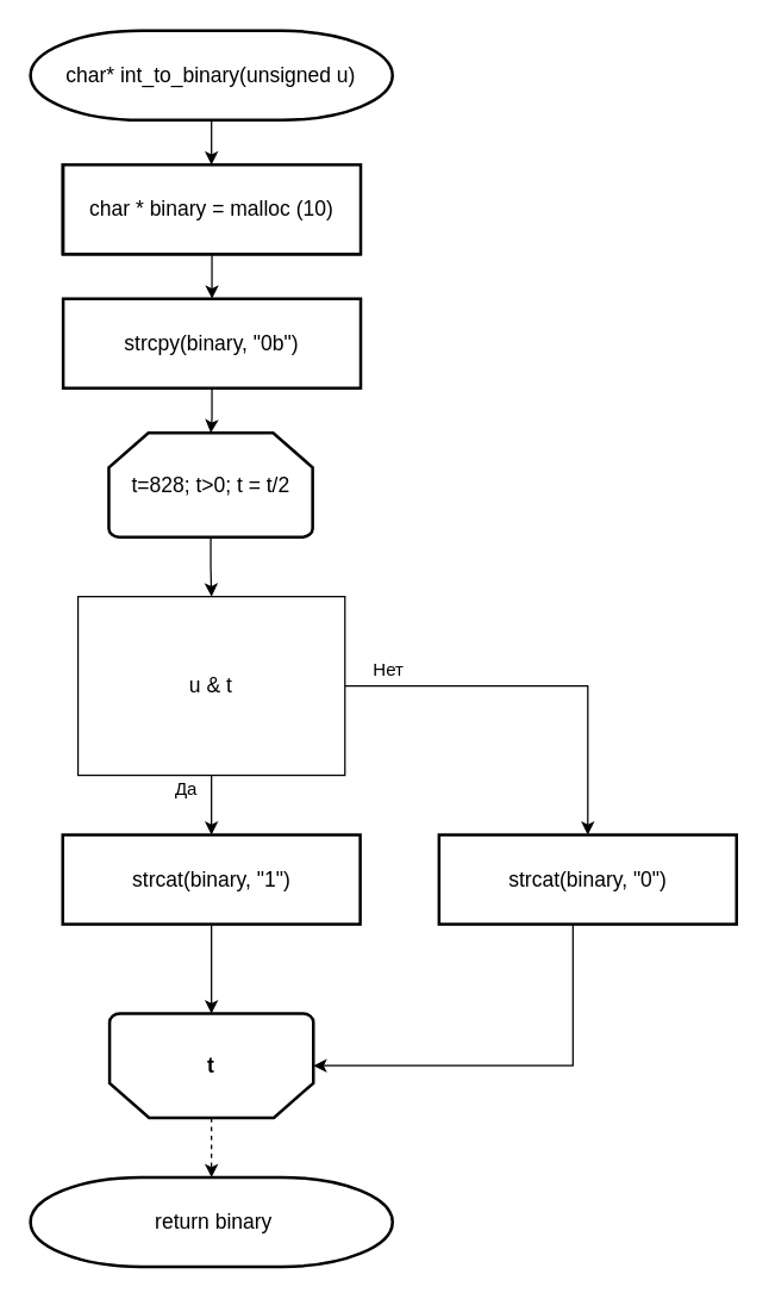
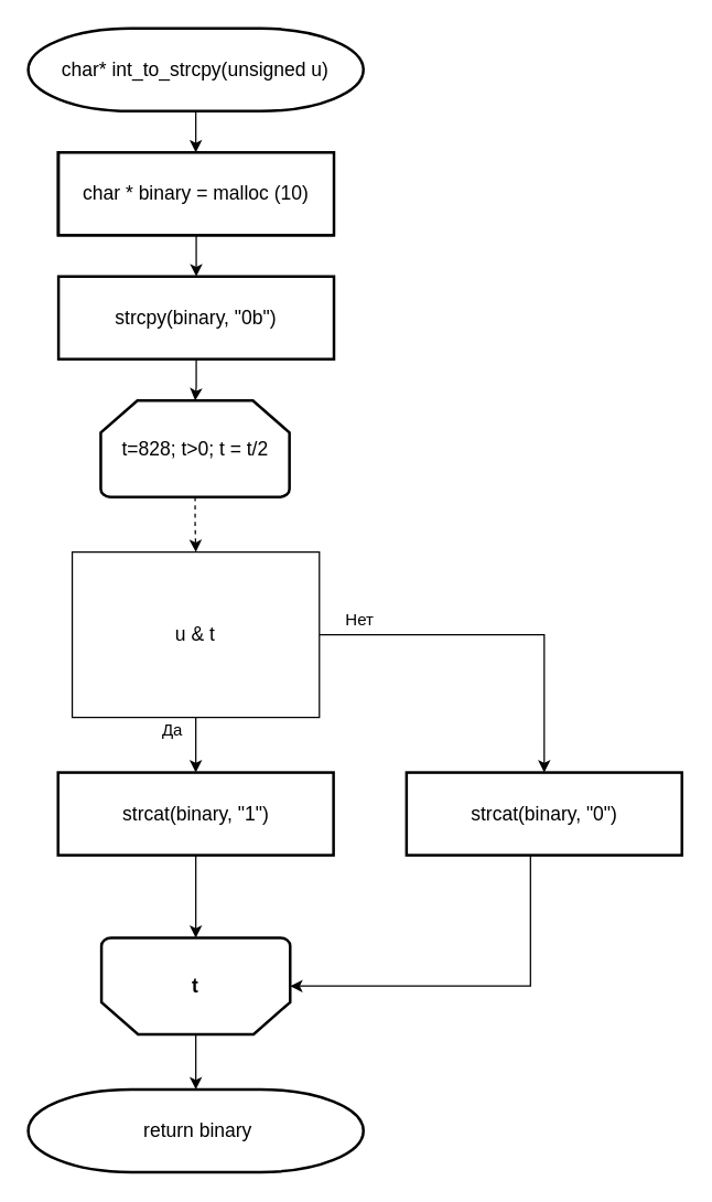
  <mxCell id="0" />
  <mxCell id="1" parent="0" />
  <mxCell id="2" value="" style="edgeStyle=orthogonalEdgeStyle;rounded=0;orthogonalLoop=1;jettySize=auto;html=1;" parent="1" source="3" target="4" edge="1"><mxGeometry relative="1" as="geometry" /></mxCell>
- <mxCell id="3" value="&lt;font style=&quot;font-size: 14px&quot;&gt;char* int_to_binary(unsigned u)&lt;/font&gt;" style="strokeWidth=2;html=1;shape=mxgraph.flowchart.terminator;whiteSpace=wrap;" parent="1" vertex="1"><mxGeometry x="20" y="20" width="243.39" height="60" as="geometry" /></mxCell>
+ <mxCell id="3" value="&lt;font style=&quot;font-size: 14px&quot;&gt;char* int_to_strcpy(unsigned u)&lt;/font&gt;" style="strokeWidth=2;html=1;shape=mxgraph.flowchart.terminator;whiteSpace=wrap;" parent="1" vertex="1"><mxGeometry x="20" y="20" width="243.39" height="60" as="geometry" /></mxCell>
  <mxCell id="4" value="&lt;span style=&quot;font-size: 14px;&quot;&gt;char * binary = malloc (10)&lt;/span&gt;" style="whiteSpace=wrap;html=1;strokeWidth=2;align=center;" parent="1" vertex="1"><mxGeometry x="41.69" y="110" width="200" height="60" as="geometry" /></mxCell>
  <mxCell id="5" style="edgeStyle=orthogonalEdgeStyle;rounded=0;orthogonalLoop=1;jettySize=auto;html=1;entryX=0.5;entryY=0;entryDx=0;entryDy=0;fontSize=14;" parent="1" source="7" target="13" edge="1"><mxGeometry relative="1" as="geometry" /></mxCell>
  <mxCell id="6" style="edgeStyle=orthogonalEdgeStyle;rounded=0;orthogonalLoop=1;jettySize=auto;html=1;entryX=0.5;entryY=0;entryDx=0;entryDy=0;fontSize=14;" parent="1" source="7" target="11" edge="1"><mxGeometry relative="1" as="geometry" /></mxCell>
  <mxCell id="7" value="&lt;font style=&quot;font-size: 14px&quot;&gt;u &amp;amp; t&lt;/font&gt;" style="whiteSpace=wrap;html=1;rounded=0;" parent="1" vertex="1"><mxGeometry x="51.97" y="400" width="179.44" height="120" as="geometry" /></mxCell>
  <mxCell id="8" value="" style="edgeStyle=orthogonalEdgeStyle;rounded=0;orthogonalLoop=1;jettySize=auto;html=1;fontSize=14;" parent="1" source="9" target="22" edge="1"><mxGeometry relative="1" as="geometry" /></mxCell>
  <mxCell id="9" value="&lt;span style=&quot;font-size: 14px;&quot;&gt;char * binary = malloc (10)&lt;/span&gt;" style="whiteSpace=wrap;html=1;strokeWidth=2;align=center;" parent="1" vertex="1"><mxGeometry x="42" y="110" width="200" height="60" as="geometry" /></mxCell>
  <mxCell id="10" style="edgeStyle=orthogonalEdgeStyle;rounded=0;orthogonalLoop=1;jettySize=auto;html=1;entryX=0.5;entryY=1;entryDx=0;entryDy=0;entryPerimeter=0;fontSize=14;" parent="1" source="11" target="15" edge="1"><mxGeometry relative="1" as="geometry" /></mxCell>
  <mxCell id="11" value="&lt;span style=&quot;font-size: 14px;&quot;&gt;strcat(binary, &quot;1&quot;)&lt;/span&gt;" style="whiteSpace=wrap;html=1;strokeWidth=2;align=center;" parent="1" vertex="1"><mxGeometry x="41.69" y="560" width="200" height="60" as="geometry" /></mxCell>
  <mxCell id="12" style="edgeStyle=orthogonalEdgeStyle;rounded=0;orthogonalLoop=1;jettySize=auto;html=1;entryX=0;entryY=0.5;entryDx=0;entryDy=0;entryPerimeter=0;fontSize=14;" parent="1" source="13" target="15" edge="1"><mxGeometry relative="1" as="geometry"><Array as="points"><mxPoint x="384.69" y="715" /></Array></mxGeometry></mxCell>
  <mxCell id="13" value="&lt;span style=&quot;font-size: 14px;&quot;&gt;strcat(binary, &quot;0&quot;)&lt;/span&gt;" style="whiteSpace=wrap;html=1;strokeWidth=2;align=center;" parent="1" vertex="1"><mxGeometry x="294.69" y="560" width="200" height="60" as="geometry" /></mxCell>
- <mxCell id="14" value="" style="edgeStyle=orthogonalEdgeStyle;rounded=0;orthogonalLoop=1;jettySize=auto;html=1;fontSize=14;dashed=1;" parent="1" source="15" target="20" edge="1"><mxGeometry relative="1" as="geometry" /></mxCell>
+ <mxCell id="14" value="" style="edgeStyle=orthogonalEdgeStyle;rounded=0;orthogonalLoop=1;jettySize=auto;html=1;fontSize=14;" parent="1" source="15" target="20" edge="1"><mxGeometry relative="1" as="geometry" /></mxCell>
  <mxCell id="15" value="&lt;span style=&quot;font-size: 14px&quot;&gt;&lt;b&gt;t&lt;/b&gt;&lt;/span&gt;" style="strokeWidth=2;html=1;shape=mxgraph.flowchart.loop_limit;whiteSpace=wrap;direction=west;" parent="1" vertex="1"><mxGeometry x="73.19" y="680" width="137" height="70" as="geometry" /></mxCell>
- <mxCell id="16" value="" style="edgeStyle=orthogonalEdgeStyle;rounded=0;orthogonalLoop=1;jettySize=auto;html=1;fontSize=14;" parent="1" source="17" target="7" edge="1"><mxGeometry relative="1" as="geometry" /></mxCell>
+ <mxCell id="16" value="" style="edgeStyle=orthogonalEdgeStyle;rounded=0;orthogonalLoop=1;jettySize=auto;html=1;fontSize=14;dashed=1;" parent="1" source="17" target="7" edge="1"><mxGeometry relative="1" as="geometry" /></mxCell>
  <mxCell id="17" value="&lt;span style=&quot;font-size: 14px;&quot;&gt;t=828; t&amp;gt;0; t = t/2&lt;/span&gt;" style="strokeWidth=2;html=1;shape=mxgraph.flowchart.loop_limit;whiteSpace=wrap;" parent="1" vertex="1"><mxGeometry x="72.69" y="290" width="137" height="70" as="geometry" /></mxCell>
  <mxCell id="18" value="Нет" style="text;html=1;strokeColor=none;fillColor=none;align=center;verticalAlign=middle;whiteSpace=wrap;rounded=0;" parent="1" vertex="1"><mxGeometry x="241.38" y="440" width="40" height="20" as="geometry" /></mxCell>
  <mxCell id="19" value="Да" style="text;html=1;strokeColor=none;fillColor=none;align=center;verticalAlign=middle;whiteSpace=wrap;rounded=0;" parent="1" vertex="1"><mxGeometry x="104.69" y="520" width="40" height="20" as="geometry" /></mxCell>
  <mxCell id="20" value="&lt;font style=&quot;font-size: 14px&quot;&gt;&amp;nbsp;return binary&lt;/font&gt;" style="strokeWidth=2;html=1;shape=mxgraph.flowchart.terminator;whiteSpace=wrap;" parent="1" vertex="1"><mxGeometry x="20" y="790" width="243.39" height="60" as="geometry" /></mxCell>
  <mxCell id="21" value="" style="edgeStyle=orthogonalEdgeStyle;rounded=0;orthogonalLoop=1;jettySize=auto;html=1;fontSize=14;" parent="1" source="22" target="17" edge="1"><mxGeometry relative="1" as="geometry" /></mxCell>
  <mxCell id="22" value="&lt;span style=&quot;font-size: 14px;&quot;&gt;strcpy(binary, &quot;0b&quot;)&lt;/span&gt;" style="whiteSpace=wrap;html=1;strokeWidth=2;align=center;" parent="1" vertex="1"><mxGeometry x="42" y="200" width="200" height="60" as="geometry" /></mxCell>
